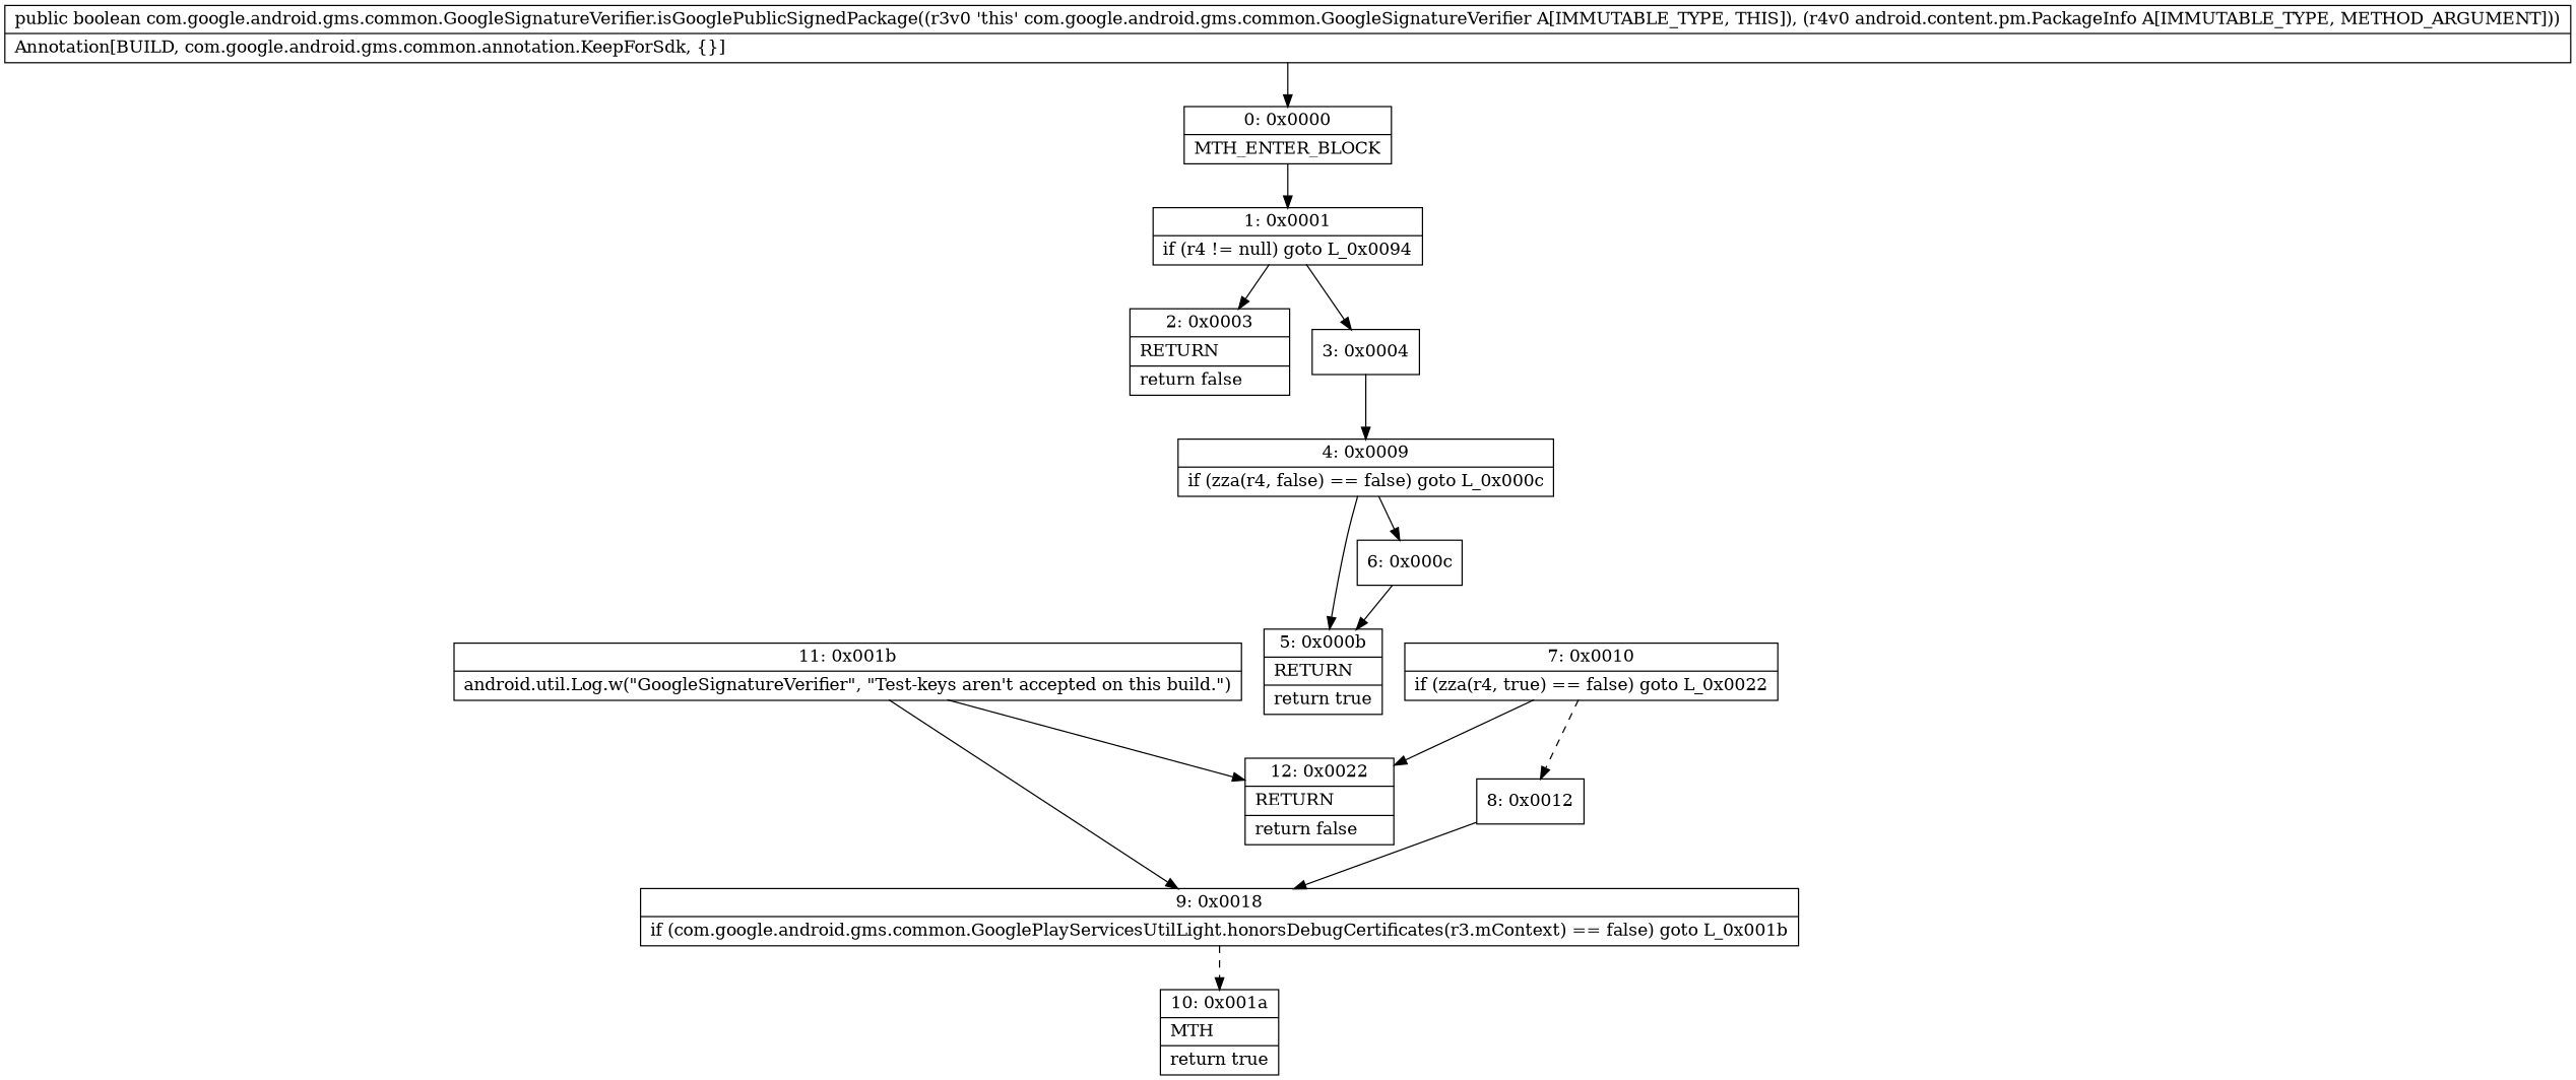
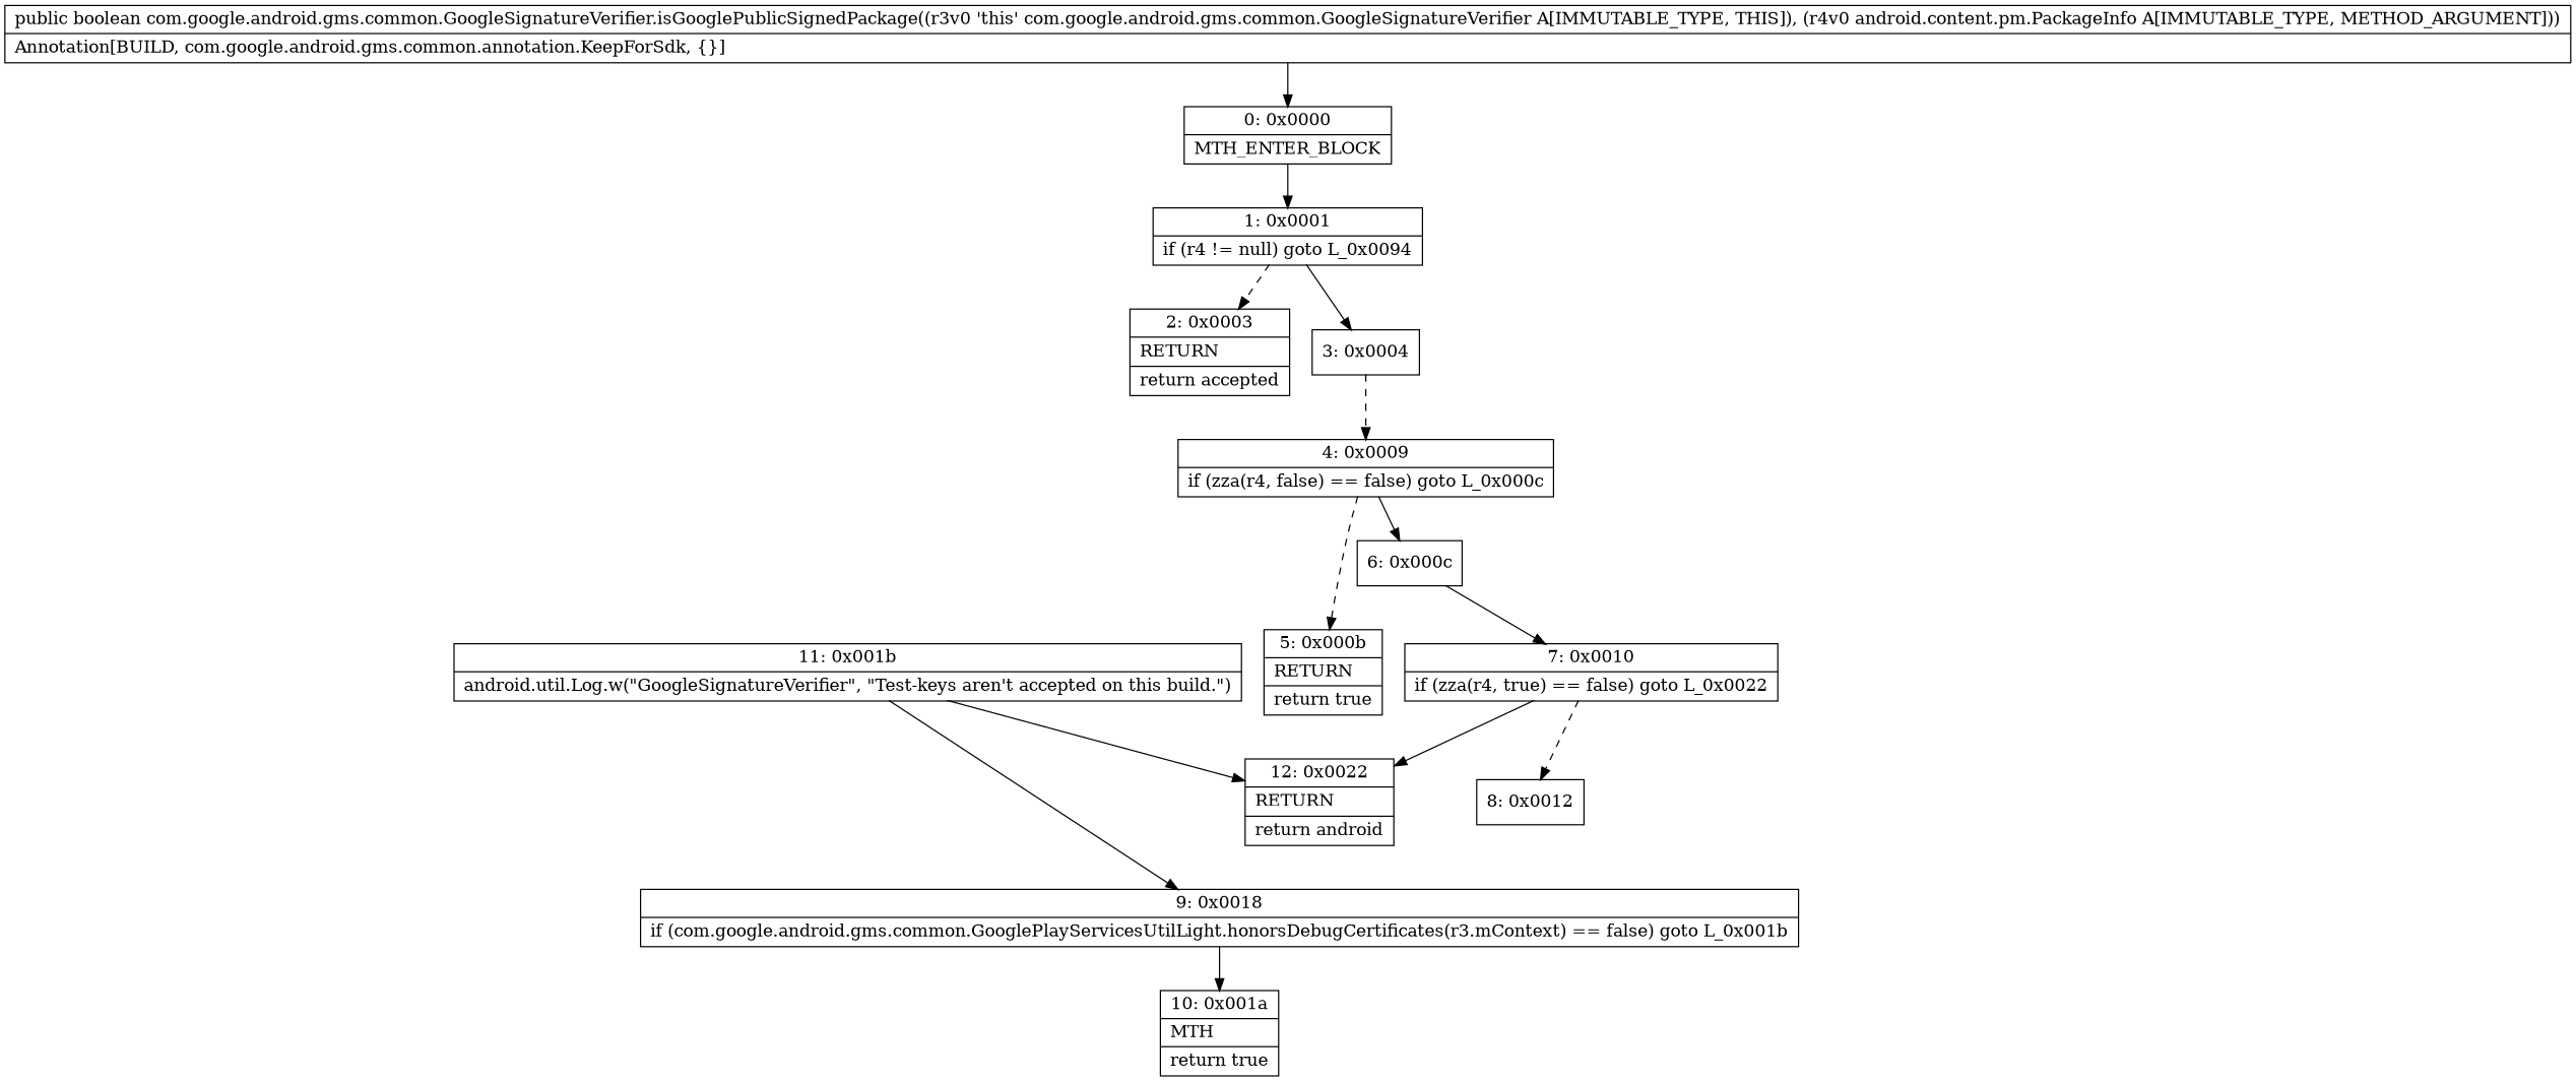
  digraph {
    node [shape=record]
    n1 [label="{0\:\ 0x0000|MTH_ENTER_BLOCK\l}"]
    n2 [label="{1\:\ 0x0001|if (r4 != null) goto L_0x0094\l}"]
-   n3 [label="{2\:\ 0x0003|RETURN\l|return false\l}"]
+   n3 [label="{2\:\ 0x0003|RETURN\l|return accepted\l}"]
    n4 [label="{3\:\ 0x0004}"]
    n5 [label="{4\:\ 0x0009|if (zza(r4, false) == false) goto L_0x000c\l}"]
    n6 [label="{5\:\ 0x000b|RETURN\l|return true\l}"]
    n7 [label="{6\:\ 0x000c}"]
    n8 [label="{7\:\ 0x0010|if (zza(r4, true) == false) goto L_0x0022\l}"]
    n9 [label="{8\:\ 0x0012}"]
-   n10 [label="{12\:\ 0x0022|RETURN\l|return false\l}"]
+   n10 [label="{12\:\ 0x0022|RETURN\l|return android\l}"]
    n11 [label="{9\:\ 0x0018|if (com.google.android.gms.common.GooglePlayServicesUtilLight.honorsDebugCertificates(r3.mContext) == false) goto L_0x001b\l}"]
    n12 [label="{10\:\ 0x001a|MTH\l|return true\l}"]
    n13 [label="{11\:\ 0x001b|android.util.Log.w(\"GoogleSignatureVerifier\", \"Test\-keys aren't accepted on this build.\")\l}"]
    n14 [label="{public boolean com.google.android.gms.common.GoogleSignatureVerifier.isGooglePublicSignedPackage((r3v0 'this' com.google.android.gms.common.GoogleSignatureVerifier A[IMMUTABLE_TYPE, THIS]), (r4v0 android.content.pm.PackageInfo A[IMMUTABLE_TYPE, METHOD_ARGUMENT]))  | Annotation[BUILD, com.google.android.gms.common.annotation.KeepForSdk, \{\}]\l}"]
    n1 -> n2
-   n2 -> n3 [style=solid]
+   n2 -> n3 [style=dashed]
    n2 -> n4
-   n4 -> n5
-   n5 -> n6 [style=solid]
+   n4 -> n5 [style=dashed]
+   n5 -> n6 [style=dashed]
    n5 -> n7
-   n7 -> n6
+   n7 -> n8
    n8 -> n9 [style=dashed]
    n8 -> n10
-   n9 -> n11
-   n11 -> n12 [style=dashed]
+   n11 -> n12 [style=solid]
    n13 -> n10
    n13 -> n11
    n14 -> n1
  }
